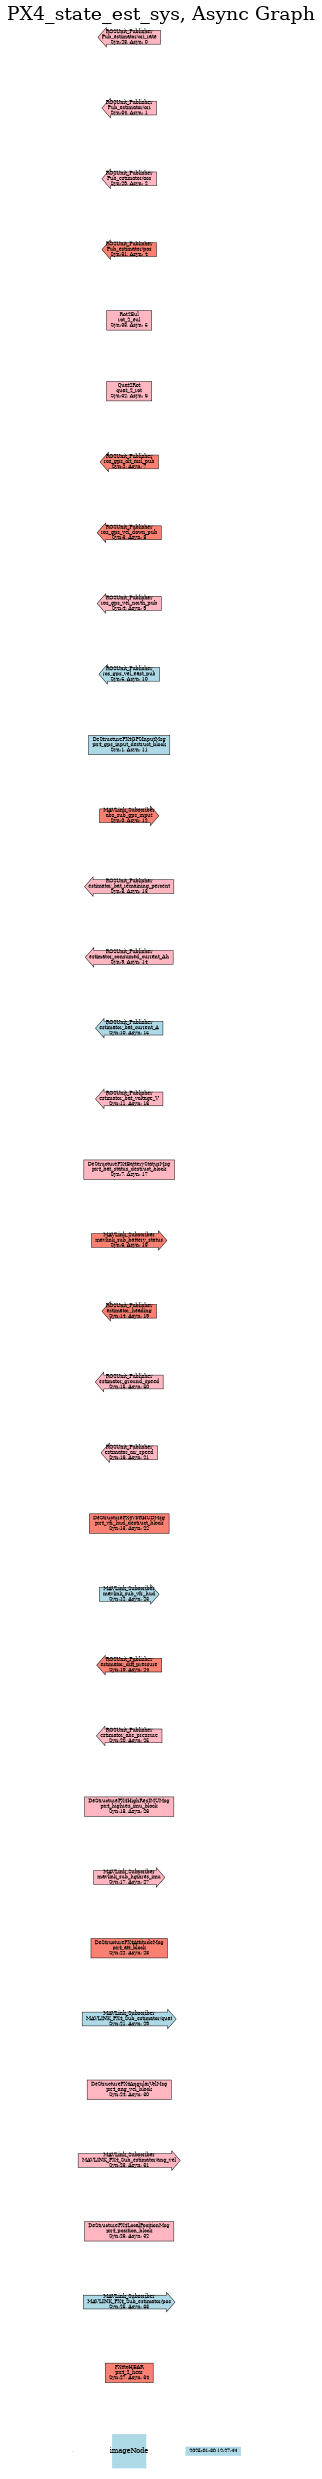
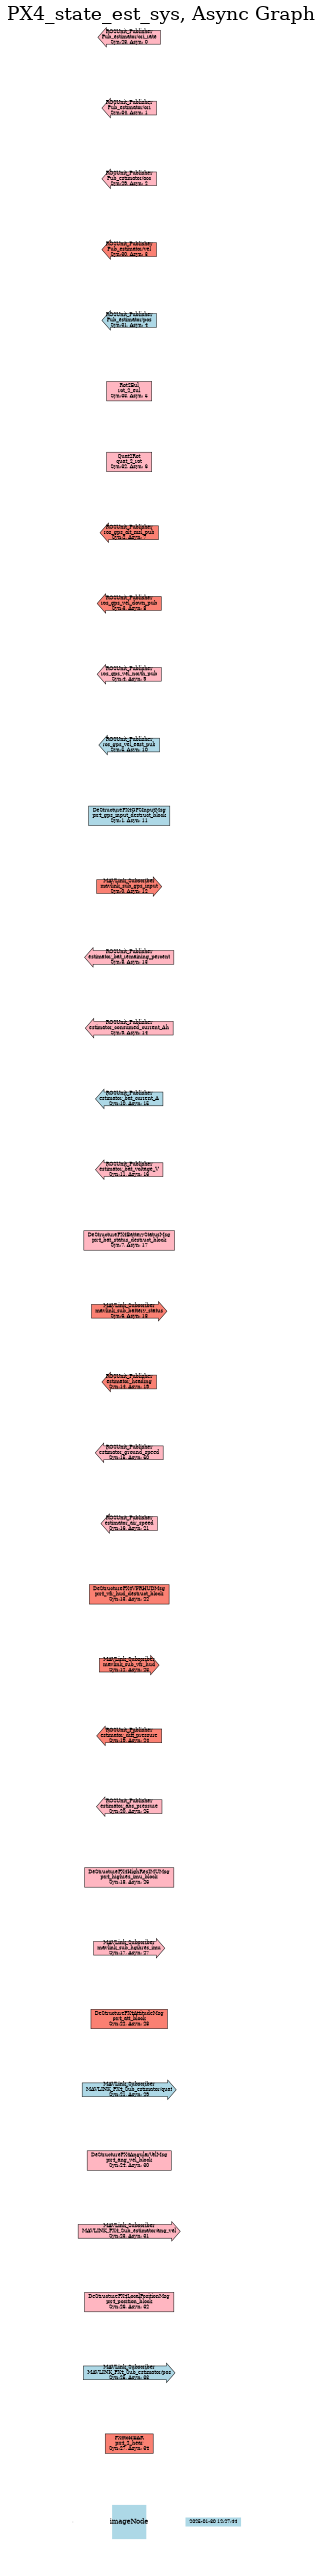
  digraph {
    fontsize=40
    label="PX4_state_est_sys, Async Graph"
    labelloc=t
    nodesep=1.5
    rankdir=LR
    ranksep=0.15
    node [fillcolor=lightpink shape=larrow style=filled fontsize=10]
    edge [style=invis]
    invisNode [fillcolor=salmon height=0 shape=point width=0 fontsize=""]
    imageNode [fillcolor=lightblue fixedsize=true height=1.0 shape=none width=1.0 fontsize=""]
    n3 [fillcolor=lightblue height=0 label="2025-01-30 12:27:44" shape=plaintext width=0]
    n4 [fillcolor=salmon height=0 label="PX4toHEAR\npx4_2_hear\nSyn:27, Asyn: 34" shape=box width=0]
    n5 [fillcolor=lightblue height=0 label="MAVLink_Subscriber\nMAVLINK_PX4_Sub_estimator/pos\nSyn:25, Asyn: 33" shape=rarrow width=0]
    n6 [height=0 label="DeStructurePX4LocalPositionMsg\npx4_position_block\nSyn:26, Asyn: 32" shape=box width=0]
    n7 [height=0 label="MAVLink_Subscriber\nMAVLINK_PX4_Sub_estimator/ang_vel\nSyn:23, Asyn: 31" shape=rarrow width=0]
    n8 [height=0 label="DeStructurePX4AngularVelMsg\npx4_ang_vel_block\nSyn:24, Asyn: 30" shape=box width=0]
    n9 [fillcolor=lightblue height=0 label="MAVLink_Subscriber\nMAVLINK_PX4_Sub_estimator/quat\nSyn:21, Asyn: 29" shape=rarrow width=0]
    n10 [fillcolor=salmon height=0 label="DeStructurePX4AttitudeMsg\npx4_att_block\nSyn:22, Asyn: 28" shape=box width=0]
    n11 [height=0 label="MAVLink_Subscriber\nmavlink_sub_hgihres_imu\nSyn:17, Asyn: 27" shape=rarrow width=0]
    n12 [height=0 label="DeStructurePX4HighResIMUMsg\npx4_highres_imu_block\nSyn:18, Asyn: 26" shape=box width=0]
    n13 [height=0 label="ROSUnit_Publisher\nestimator_abs_pressure\nSyn:20, Asyn: 25" width=0]
    n14 [fillcolor=salmon height=0 label="ROSUnit_Publisher\nestimator_diff_pressure\nSyn:19, Asyn: 24" width=0]
-   n15 [fillcolor=lightblue height=0 label="MAVLink_Subscriber\nmavlink_sub_vfr_hud\nSyn:12, Asyn: 23" shape=rarrow width=0]
+   n15 [fillcolor=salmon height=0 label="MAVLink_Subscriber\nmavlink_sub_vfr_hud\nSyn:12, Asyn: 23" shape=rarrow width=0]
    n16 [fillcolor=salmon height=0 label="DeStructurePX4VFRHUDMsg\npx4_vfr_hud_destruct_block\nSyn:13, Asyn: 22" shape=box width=0]
    n17 [height=0 label="ROSUnit_Publisher\nestimator_air_speed\nSyn:16, Asyn: 21" width=0]
    n18 [height=0 label="ROSUnit_Publisher\nestimator_ground_speed\nSyn:15, Asyn: 50" width=0]
    n19 [fillcolor=salmon height=0 label="ROSUnit_Publisher\nestimator_heading\nSyn:14, Asyn: 19" width=0]
    n20 [fillcolor=salmon height=0 label="MAVLink_Subscriber\nmavlink_sub_battery_status\nSyn:6, Asyn: 18" shape=rarrow width=0]
    n21 [height=0 label="DeStructurePX4BatteryStatusMsg\npx4_bat_status_destruct_block\nSyn:7, Asyn: 17" shape=box width=0]
    n22 [height=0 label="ROSUnit_Publisher\nestimator_bat_voltage_V\nSyn:11, Asyn: 16" width=0]
    n23 [fillcolor=lightblue height=0 label="ROSUnit_Publisher\nestimator_bat_current_A\nSyn:10, Asyn: 15" width=0]
    n24 [height=0 label="ROSUnit_Publisher\nestimator_consumed_current_Ah\nSyn:9, Asyn: 14" width=0]
    n25 [height=0 label="ROSUnit_Publisher\nestimator_bat_remaining_percent\nSyn:8, Asyn: 13" width=0]
-   n26 [fillcolor=salmon height=0 label="MAVLink_Subscriber\nabs_sub_gps_input\nSyn:0, Asyn: 12" shape=rarrow width=0]
+   n26 [fillcolor=salmon height=0 label="MAVLink_Subscriber\nmavlink_sub_gps_input\nSyn:0, Asyn: 12" shape=rarrow width=0]
    n27 [fillcolor=lightblue height=0 label="DeStructurePX4GPSInputMsg\npx4_gps_input_destruct_block\nSyn:1, Asyn: 11" shape=box width=0]
    n28 [fillcolor=lightblue height=0 label="ROSUnit_Publisher\nros_gps_vel_east_pub\nSyn:5, Asyn: 10" width=0]
    n29 [height=0 label="ROSUnit_Publisher\nros_gps_vel_north_pub\nSyn:4, Asyn: 9" width=0]
    n30 [fillcolor=salmon height=0 label="ROSUnit_Publisher\nros_gps_vel_down_pub\nSyn:3, Asyn: 8" width=0]
    n31 [fillcolor=salmon height=0 label="ROSUnit_Publisher\nros_gps_alt_msl_pub\nSyn:2, Asyn: 7" width=0]
    n32 [height=0 label="Quat2Rot\nquat_2_rot\nSyn:32, Asyn: 6" shape=box width=0]
    n33 [height=0 label="Rot2Eul\nrot_2_eul\nSyn:33, Asyn: 5" shape=box width=0]
-   n34 [fillcolor=salmon height=0 label="ROSUnit_Publisher\nPub_estimator/pos\nSyn:31, Asyn: 4" width=0]
+   n34 [fillcolor=lightblue height=0 label="ROSUnit_Publisher\nPub_estimator/pos\nSyn:31, Asyn: 4" width=0]
+   n35 [fillcolor=salmon height=0 label="ROSUnit_Publisher\nPub_estimator/vel\nSyn:30, Asyn: 3" width=0]
    n36 [height=0 label="ROSUnit_Publisher\nPub_estimator/acc\nSyn:29, Asyn: 2" width=0]
    n37 [height=0 label="ROSUnit_Publisher\nPub_estimator/ori\nSyn:34, Asyn: 1" width=0]
    n38 [height=0 label="ROSUnit_Publisher\nPub_estimator/ori_rate\nSyn:28, Asyn: 0" width=0]
    subgraph sub_1 {
      rank=source
      invisNode
    }
    subgraph cluster_2 {
      label=""
      style=invis
      imageNode
      n3
    }
    invisNode -> imageNode
    imageNode -> n3
  }
